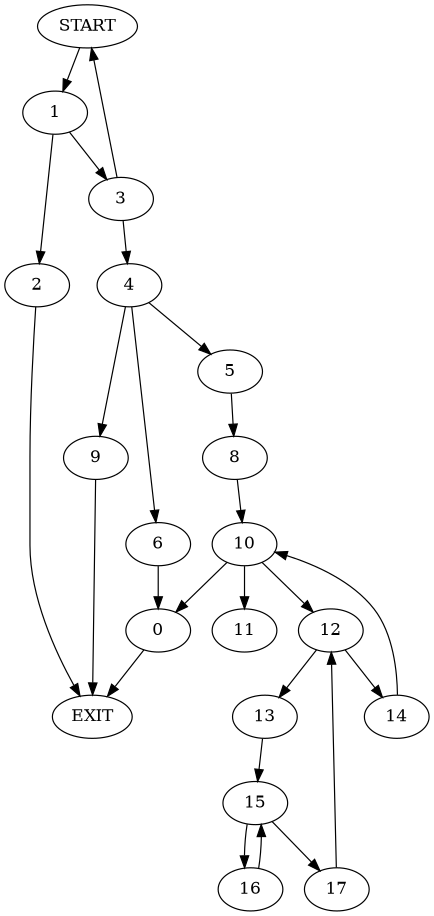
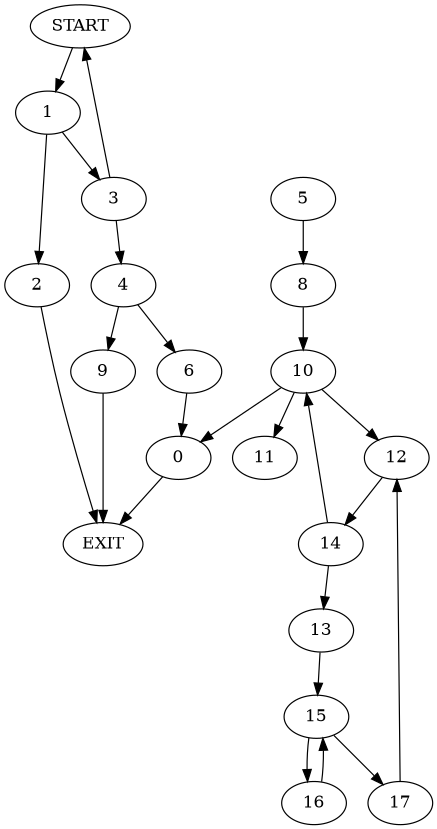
  digraph {
    n1 [label=START]
    1
    2
    3
    n5 [label=EXIT]
    4
    5
    6
    9
    8
    n11 [label=0]
    10
    11
    12
    13
    14
    15
    16
    17
    n1 -> 1
    1 -> 2
    1 -> 3
    2 -> n5
    3 -> n1
    3 -> 4
-   4 -> 5
    4 -> 6
    4 -> 9
    5 -> 8
    6 -> n11
    9 -> n5
    8 -> 10
    n11 -> n5
    10 -> n11
    10 -> 11
    10 -> 12
-   12 -> 13
+   14 -> 13
    12 -> 14
    13 -> 15
    14 -> 10
    15 -> 16
    15 -> 17
    16 -> 15
    17 -> 12
  }
